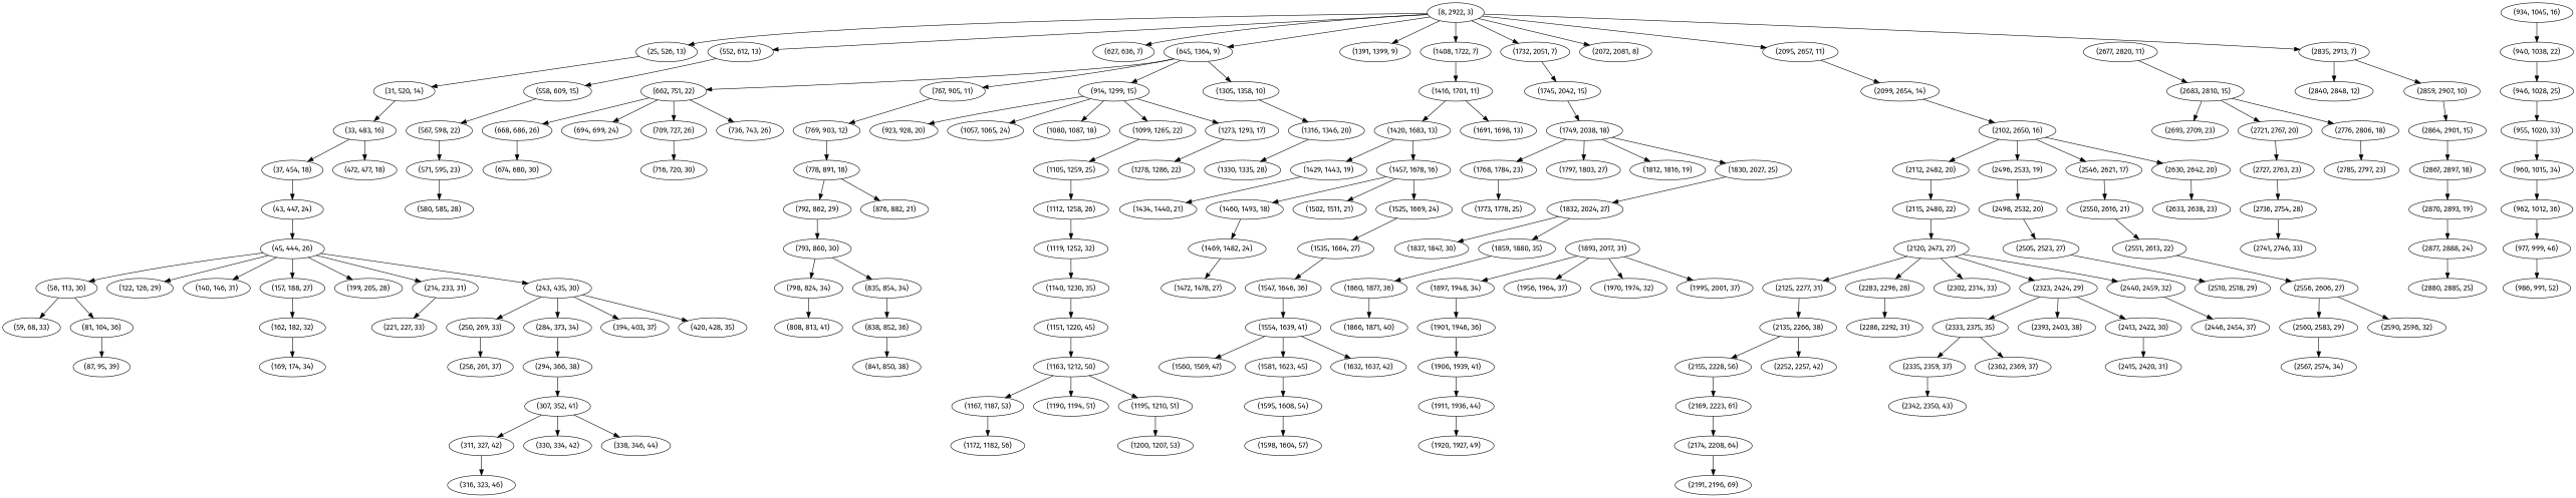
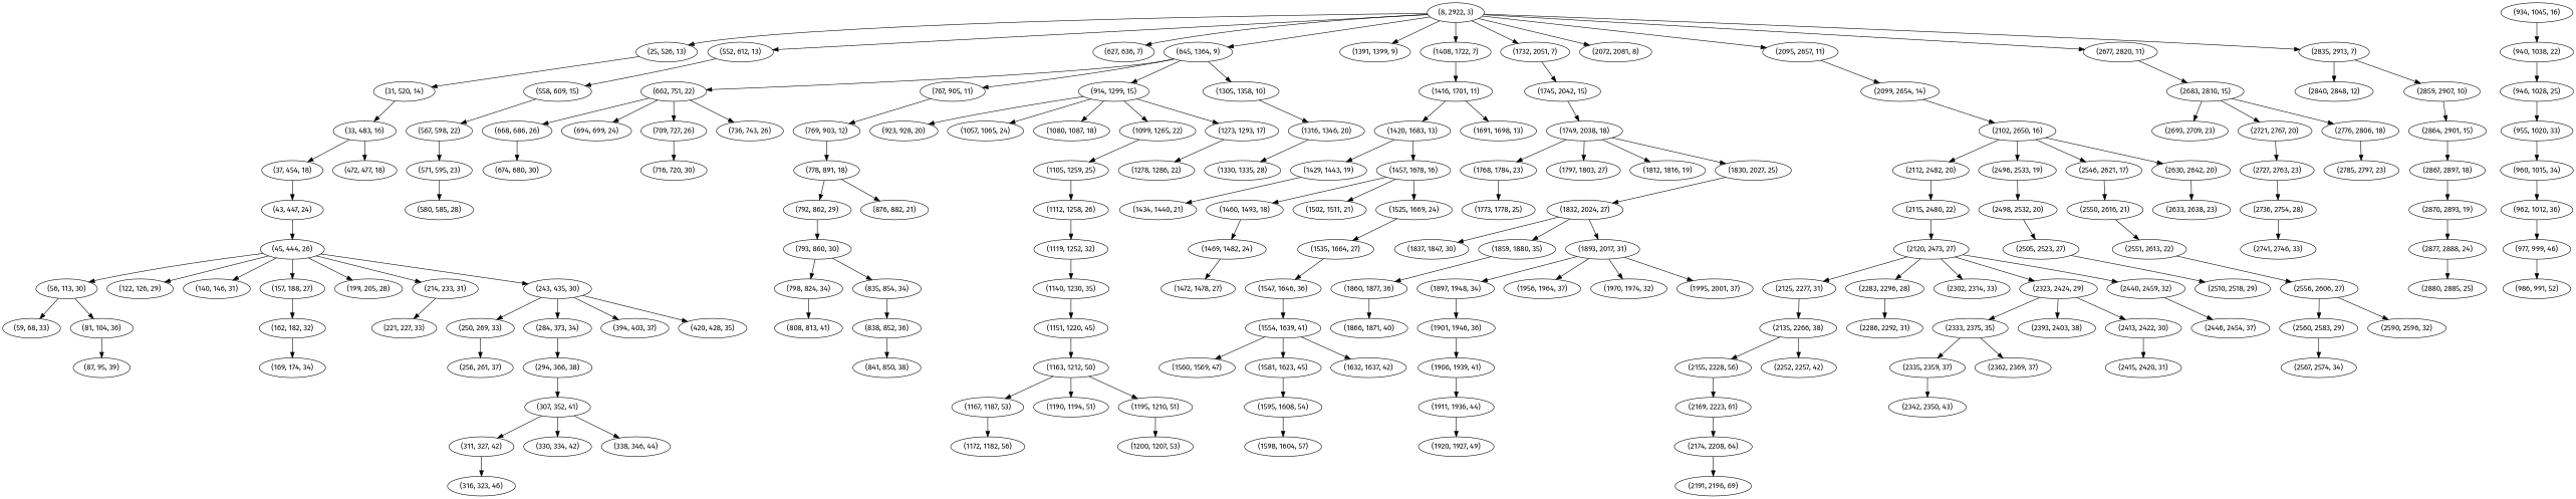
  digraph {
    fontname="Fira Sans"
    node [fontname="Fira Sans"]
    edge [fontname="Fira Sans"]
    "(8, 2922, 3)"
    "(25, 526, 13)"
    "(552, 612, 13)"
    "(627, 636, 7)"
    "(645, 1364, 9)"
    "(1391, 1399, 9)"
    "(1408, 1722, 7)"
    "(1732, 2051, 7)"
    "(2072, 2081, 8)"
    "(2095, 2657, 11)"
    "(2677, 2820, 11)"
    "(2835, 2913, 7)"
    "(31, 520, 14)"
    "(558, 609, 15)"
    "(662, 751, 22)"
    "(767, 905, 11)"
    "(914, 1299, 15)"
    "(1305, 1358, 10)"
    "(1416, 1701, 11)"
    "(1745, 2042, 15)"
    "(2099, 2654, 14)"
    "(2683, 2810, 15)"
    "(2840, 2848, 12)"
    "(2859, 2907, 10)"
    "(33, 483, 16)"
    "(37, 454, 18)"
    "(472, 477, 18)"
    "(43, 447, 24)"
    "(45, 444, 26)"
    "(56, 113, 30)"
    "(122, 126, 29)"
    "(140, 146, 31)"
    "(157, 188, 27)"
    "(199, 205, 28)"
    "(214, 233, 31)"
    "(243, 435, 30)"
    "(59, 68, 33)"
    "(81, 104, 36)"
    "(162, 182, 32)"
    "(221, 227, 33)"
    "(250, 269, 33)"
    "(284, 373, 34)"
    "(394, 403, 37)"
    "(420, 428, 35)"
    "(87, 95, 39)"
    "(169, 174, 34)"
    "(256, 261, 37)"
    "(294, 366, 38)"
    "(307, 352, 41)"
    "(311, 327, 42)"
    "(330, 334, 42)"
    "(338, 346, 44)"
    "(316, 323, 46)"
    "(567, 598, 22)"
    "(571, 595, 23)"
    "(580, 585, 28)"
    "(668, 686, 26)"
    "(694, 699, 24)"
    "(709, 727, 26)"
    "(736, 743, 26)"
    "(769, 903, 12)"
    "(923, 928, 20)"
    "(1057, 1065, 24)"
    "(1080, 1087, 18)"
    "(1099, 1265, 22)"
    "(1273, 1293, 17)"
    "(1316, 1346, 20)"
    "(674, 680, 30)"
    "(716, 720, 30)"
    "(778, 891, 18)"
    "(792, 862, 29)"
    "(876, 882, 21)"
    "(793, 860, 30)"
    "(798, 824, 34)"
    "(835, 854, 34)"
    "(808, 813, 41)"
    "(838, 852, 36)"
    "(841, 850, 38)"
    "(934, 1045, 16)"
    "(940, 1038, 22)"
    "(1105, 1259, 25)"
    "(1278, 1286, 22)"
    "(946, 1028, 25)"
    "(955, 1020, 33)"
    "(960, 1015, 34)"
    "(962, 1012, 36)"
    "(977, 999, 46)"
    "(986, 991, 52)"
    "(1112, 1258, 26)"
    "(1119, 1252, 32)"
    "(1140, 1230, 35)"
    "(1151, 1220, 45)"
    "(1163, 1212, 50)"
    "(1167, 1187, 53)"
    "(1190, 1194, 51)"
    "(1195, 1210, 51)"
    "(1172, 1182, 56)"
    "(1200, 1207, 53)"
    "(1330, 1335, 28)"
    "(1420, 1683, 13)"
    "(1691, 1698, 13)"
    "(1429, 1443, 19)"
    "(1457, 1678, 16)"
    "(1434, 1440, 21)"
    "(1460, 1493, 18)"
    "(1502, 1511, 21)"
    "(1525, 1669, 24)"
    "(1469, 1482, 24)"
    "(1535, 1664, 27)"
    "(1472, 1478, 27)"
    "(1547, 1646, 36)"
    "(1554, 1639, 41)"
    "(1560, 1569, 47)"
    "(1581, 1623, 45)"
    "(1632, 1637, 42)"
    "(1595, 1608, 54)"
    "(1598, 1604, 57)"
    "(1749, 2038, 18)"
    "(1768, 1784, 23)"
    "(1797, 1803, 27)"
    "(1812, 1816, 19)"
    "(1830, 2027, 25)"
    "(1773, 1778, 25)"
    "(1832, 2024, 27)"
    "(1837, 1847, 30)"
    "(1859, 1880, 35)"
    "(1893, 2017, 31)"
    "(1860, 1877, 36)"
    "(1897, 1948, 34)"
    "(1956, 1964, 37)"
    "(1970, 1974, 32)"
    "(1995, 2001, 37)"
    "(1866, 1871, 40)"
    "(1901, 1946, 36)"
    "(1906, 1939, 41)"
    "(1911, 1936, 44)"
    "(1920, 1927, 49)"
    "(2102, 2650, 16)"
    "(2112, 2482, 20)"
    "(2496, 2533, 19)"
    "(2546, 2621, 17)"
    "(2630, 2642, 20)"
    "(2115, 2480, 22)"
    "(2498, 2532, 20)"
    "(2550, 2616, 21)"
    "(2633, 2638, 23)"
    "(2120, 2473, 27)"
    "(2125, 2277, 31)"
    "(2283, 2296, 28)"
    "(2302, 2314, 33)"
    "(2323, 2424, 29)"
    "(2440, 2459, 32)"
    "(2135, 2266, 38)"
    "(2286, 2292, 31)"
    "(2333, 2375, 35)"
    "(2393, 2403, 38)"
    "(2413, 2422, 30)"
    "(2446, 2454, 37)"
    "(2155, 2228, 56)"
    "(2252, 2257, 42)"
    "(2169, 2223, 61)"
    "(2174, 2208, 64)"
    "(2191, 2196, 69)"
    "(2335, 2359, 37)"
    "(2362, 2369, 37)"
    "(2415, 2420, 31)"
    "(2342, 2350, 43)"
    "(2505, 2523, 27)"
    "(2510, 2518, 29)"
    "(2551, 2613, 22)"
    "(2556, 2606, 27)"
    "(2560, 2583, 29)"
    "(2590, 2596, 32)"
    "(2567, 2574, 34)"
    "(2693, 2709, 23)"
    "(2721, 2767, 20)"
    "(2776, 2806, 18)"
    "(2727, 2763, 23)"
    "(2785, 2797, 23)"
    "(2736, 2754, 28)"
    "(2741, 2746, 33)"
    "(2864, 2901, 15)"
    "(2867, 2897, 18)"
    "(2870, 2893, 19)"
    "(2877, 2888, 24)"
    "(2880, 2885, 25)"
    "(8, 2922, 3)" -> "(25, 526, 13)"
    "(8, 2922, 3)" -> "(552, 612, 13)"
    "(8, 2922, 3)" -> "(627, 636, 7)"
    "(8, 2922, 3)" -> "(645, 1364, 9)"
    "(8, 2922, 3)" -> "(1391, 1399, 9)"
    "(8, 2922, 3)" -> "(1408, 1722, 7)"
    "(8, 2922, 3)" -> "(1732, 2051, 7)"
    "(8, 2922, 3)" -> "(2072, 2081, 8)"
    "(8, 2922, 3)" -> "(2095, 2657, 11)"
+   "(8, 2922, 3)" -> "(2677, 2820, 11)"
    "(8, 2922, 3)" -> "(2835, 2913, 7)"
    "(25, 526, 13)" -> "(31, 520, 14)"
    "(552, 612, 13)" -> "(558, 609, 15)"
    "(645, 1364, 9)" -> "(662, 751, 22)"
    "(645, 1364, 9)" -> "(767, 905, 11)"
    "(645, 1364, 9)" -> "(914, 1299, 15)"
    "(645, 1364, 9)" -> "(1305, 1358, 10)"
    "(1408, 1722, 7)" -> "(1416, 1701, 11)"
    "(1732, 2051, 7)" -> "(1745, 2042, 15)"
    "(2095, 2657, 11)" -> "(2099, 2654, 14)"
    "(2677, 2820, 11)" -> "(2683, 2810, 15)"
    "(2835, 2913, 7)" -> "(2840, 2848, 12)"
    "(2835, 2913, 7)" -> "(2859, 2907, 10)"
    "(31, 520, 14)" -> "(33, 483, 16)"
    "(558, 609, 15)" -> "(567, 598, 22)"
    "(662, 751, 22)" -> "(668, 686, 26)"
    "(662, 751, 22)" -> "(694, 699, 24)"
    "(662, 751, 22)" -> "(709, 727, 26)"
    "(662, 751, 22)" -> "(736, 743, 26)"
    "(767, 905, 11)" -> "(769, 903, 12)"
    "(914, 1299, 15)" -> "(923, 928, 20)"
    "(914, 1299, 15)" -> "(1057, 1065, 24)"
    "(914, 1299, 15)" -> "(1080, 1087, 18)"
    "(914, 1299, 15)" -> "(1099, 1265, 22)"
    "(914, 1299, 15)" -> "(1273, 1293, 17)"
    "(1305, 1358, 10)" -> "(1316, 1346, 20)"
    "(1416, 1701, 11)" -> "(1420, 1683, 13)"
    "(1416, 1701, 11)" -> "(1691, 1698, 13)"
    "(1745, 2042, 15)" -> "(1749, 2038, 18)"
    "(2099, 2654, 14)" -> "(2102, 2650, 16)"
    "(2683, 2810, 15)" -> "(2693, 2709, 23)"
    "(2683, 2810, 15)" -> "(2721, 2767, 20)"
    "(2683, 2810, 15)" -> "(2776, 2806, 18)"
    "(2859, 2907, 10)" -> "(2864, 2901, 15)"
    "(33, 483, 16)" -> "(37, 454, 18)"
    "(33, 483, 16)" -> "(472, 477, 18)"
    "(37, 454, 18)" -> "(43, 447, 24)"
    "(43, 447, 24)" -> "(45, 444, 26)"
    "(45, 444, 26)" -> "(56, 113, 30)"
    "(45, 444, 26)" -> "(122, 126, 29)"
    "(45, 444, 26)" -> "(140, 146, 31)"
    "(45, 444, 26)" -> "(157, 188, 27)"
    "(45, 444, 26)" -> "(199, 205, 28)"
    "(45, 444, 26)" -> "(214, 233, 31)"
    "(45, 444, 26)" -> "(243, 435, 30)"
    "(56, 113, 30)" -> "(59, 68, 33)"
    "(56, 113, 30)" -> "(81, 104, 36)"
    "(157, 188, 27)" -> "(162, 182, 32)"
    "(214, 233, 31)" -> "(221, 227, 33)"
    "(243, 435, 30)" -> "(250, 269, 33)"
    "(243, 435, 30)" -> "(284, 373, 34)"
    "(243, 435, 30)" -> "(394, 403, 37)"
    "(243, 435, 30)" -> "(420, 428, 35)"
    "(81, 104, 36)" -> "(87, 95, 39)"
    "(162, 182, 32)" -> "(169, 174, 34)"
    "(250, 269, 33)" -> "(256, 261, 37)"
    "(284, 373, 34)" -> "(294, 366, 38)"
    "(294, 366, 38)" -> "(307, 352, 41)"
    "(307, 352, 41)" -> "(311, 327, 42)"
    "(307, 352, 41)" -> "(330, 334, 42)"
    "(307, 352, 41)" -> "(338, 346, 44)"
    "(311, 327, 42)" -> "(316, 323, 46)"
    "(567, 598, 22)" -> "(571, 595, 23)"
    "(571, 595, 23)" -> "(580, 585, 28)"
    "(668, 686, 26)" -> "(674, 680, 30)"
    "(709, 727, 26)" -> "(716, 720, 30)"
    "(769, 903, 12)" -> "(778, 891, 18)"
    "(1099, 1265, 22)" -> "(1105, 1259, 25)"
    "(1273, 1293, 17)" -> "(1278, 1286, 22)"
    "(1316, 1346, 20)" -> "(1330, 1335, 28)"
    "(778, 891, 18)" -> "(792, 862, 29)"
    "(778, 891, 18)" -> "(876, 882, 21)"
    "(792, 862, 29)" -> "(793, 860, 30)"
    "(793, 860, 30)" -> "(798, 824, 34)"
    "(793, 860, 30)" -> "(835, 854, 34)"
    "(798, 824, 34)" -> "(808, 813, 41)"
    "(835, 854, 34)" -> "(838, 852, 36)"
    "(838, 852, 36)" -> "(841, 850, 38)"
    "(934, 1045, 16)" -> "(940, 1038, 22)"
    "(940, 1038, 22)" -> "(946, 1028, 25)"
    "(1105, 1259, 25)" -> "(1112, 1258, 26)"
    "(946, 1028, 25)" -> "(955, 1020, 33)"
    "(955, 1020, 33)" -> "(960, 1015, 34)"
    "(960, 1015, 34)" -> "(962, 1012, 36)"
    "(962, 1012, 36)" -> "(977, 999, 46)"
    "(977, 999, 46)" -> "(986, 991, 52)"
    "(1112, 1258, 26)" -> "(1119, 1252, 32)"
    "(1119, 1252, 32)" -> "(1140, 1230, 35)"
    "(1140, 1230, 35)" -> "(1151, 1220, 45)"
    "(1151, 1220, 45)" -> "(1163, 1212, 50)"
    "(1163, 1212, 50)" -> "(1167, 1187, 53)"
    "(1163, 1212, 50)" -> "(1190, 1194, 51)"
    "(1163, 1212, 50)" -> "(1195, 1210, 51)"
    "(1167, 1187, 53)" -> "(1172, 1182, 56)"
    "(1195, 1210, 51)" -> "(1200, 1207, 53)"
    "(1420, 1683, 13)" -> "(1429, 1443, 19)"
    "(1420, 1683, 13)" -> "(1457, 1678, 16)"
    "(1429, 1443, 19)" -> "(1434, 1440, 21)"
    "(1457, 1678, 16)" -> "(1460, 1493, 18)"
    "(1457, 1678, 16)" -> "(1502, 1511, 21)"
    "(1457, 1678, 16)" -> "(1525, 1669, 24)"
    "(1460, 1493, 18)" -> "(1469, 1482, 24)"
    "(1525, 1669, 24)" -> "(1535, 1664, 27)"
    "(1469, 1482, 24)" -> "(1472, 1478, 27)"
    "(1535, 1664, 27)" -> "(1547, 1646, 36)"
    "(1547, 1646, 36)" -> "(1554, 1639, 41)"
    "(1554, 1639, 41)" -> "(1560, 1569, 47)"
    "(1554, 1639, 41)" -> "(1581, 1623, 45)"
    "(1554, 1639, 41)" -> "(1632, 1637, 42)"
    "(1581, 1623, 45)" -> "(1595, 1608, 54)"
    "(1595, 1608, 54)" -> "(1598, 1604, 57)"
    "(1749, 2038, 18)" -> "(1768, 1784, 23)"
    "(1749, 2038, 18)" -> "(1797, 1803, 27)"
    "(1749, 2038, 18)" -> "(1812, 1816, 19)"
    "(1749, 2038, 18)" -> "(1830, 2027, 25)"
    "(1768, 1784, 23)" -> "(1773, 1778, 25)"
    "(1830, 2027, 25)" -> "(1832, 2024, 27)"
    "(1832, 2024, 27)" -> "(1837, 1847, 30)"
    "(1832, 2024, 27)" -> "(1859, 1880, 35)"
+   "(1832, 2024, 27)" -> "(1893, 2017, 31)"
    "(1859, 1880, 35)" -> "(1860, 1877, 36)"
    "(1893, 2017, 31)" -> "(1897, 1948, 34)"
    "(1893, 2017, 31)" -> "(1956, 1964, 37)"
    "(1893, 2017, 31)" -> "(1970, 1974, 32)"
    "(1893, 2017, 31)" -> "(1995, 2001, 37)"
    "(1860, 1877, 36)" -> "(1866, 1871, 40)"
    "(1897, 1948, 34)" -> "(1901, 1946, 36)"
    "(1901, 1946, 36)" -> "(1906, 1939, 41)"
    "(1906, 1939, 41)" -> "(1911, 1936, 44)"
    "(1911, 1936, 44)" -> "(1920, 1927, 49)"
    "(2102, 2650, 16)" -> "(2112, 2482, 20)"
    "(2102, 2650, 16)" -> "(2496, 2533, 19)"
    "(2102, 2650, 16)" -> "(2546, 2621, 17)"
    "(2102, 2650, 16)" -> "(2630, 2642, 20)"
    "(2112, 2482, 20)" -> "(2115, 2480, 22)"
    "(2496, 2533, 19)" -> "(2498, 2532, 20)"
    "(2546, 2621, 17)" -> "(2550, 2616, 21)"
    "(2630, 2642, 20)" -> "(2633, 2638, 23)"
    "(2115, 2480, 22)" -> "(2120, 2473, 27)"
    "(2498, 2532, 20)" -> "(2505, 2523, 27)"
    "(2550, 2616, 21)" -> "(2551, 2613, 22)"
    "(2120, 2473, 27)" -> "(2125, 2277, 31)"
    "(2120, 2473, 27)" -> "(2283, 2296, 28)"
    "(2120, 2473, 27)" -> "(2302, 2314, 33)"
    "(2120, 2473, 27)" -> "(2323, 2424, 29)"
    "(2120, 2473, 27)" -> "(2440, 2459, 32)"
    "(2125, 2277, 31)" -> "(2135, 2266, 38)"
    "(2283, 2296, 28)" -> "(2286, 2292, 31)"
    "(2323, 2424, 29)" -> "(2333, 2375, 35)"
    "(2323, 2424, 29)" -> "(2393, 2403, 38)"
    "(2323, 2424, 29)" -> "(2413, 2422, 30)"
    "(2440, 2459, 32)" -> "(2446, 2454, 37)"
    "(2135, 2266, 38)" -> "(2155, 2228, 56)"
    "(2135, 2266, 38)" -> "(2252, 2257, 42)"
    "(2333, 2375, 35)" -> "(2335, 2359, 37)"
    "(2333, 2375, 35)" -> "(2362, 2369, 37)"
    "(2413, 2422, 30)" -> "(2415, 2420, 31)"
    "(2155, 2228, 56)" -> "(2169, 2223, 61)"
    "(2169, 2223, 61)" -> "(2174, 2208, 64)"
    "(2174, 2208, 64)" -> "(2191, 2196, 69)"
    "(2335, 2359, 37)" -> "(2342, 2350, 43)"
    "(2505, 2523, 27)" -> "(2510, 2518, 29)"
    "(2551, 2613, 22)" -> "(2556, 2606, 27)"
    "(2556, 2606, 27)" -> "(2560, 2583, 29)"
    "(2556, 2606, 27)" -> "(2590, 2596, 32)"
    "(2560, 2583, 29)" -> "(2567, 2574, 34)"
    "(2721, 2767, 20)" -> "(2727, 2763, 23)"
    "(2776, 2806, 18)" -> "(2785, 2797, 23)"
    "(2727, 2763, 23)" -> "(2736, 2754, 28)"
    "(2736, 2754, 28)" -> "(2741, 2746, 33)"
    "(2864, 2901, 15)" -> "(2867, 2897, 18)"
    "(2867, 2897, 18)" -> "(2870, 2893, 19)"
    "(2870, 2893, 19)" -> "(2877, 2888, 24)"
    "(2877, 2888, 24)" -> "(2880, 2885, 25)"
  }
